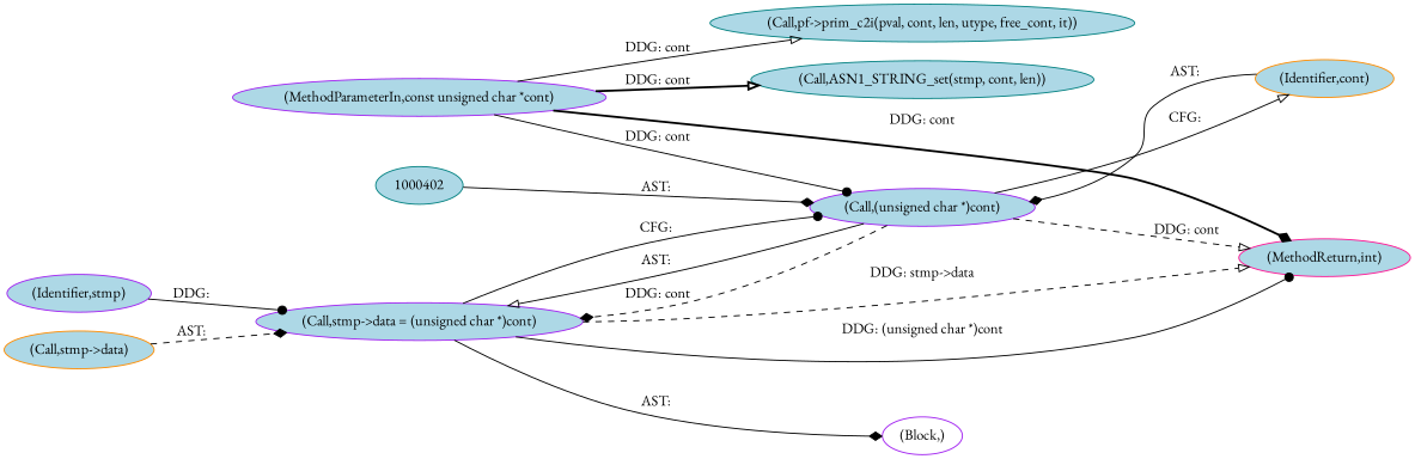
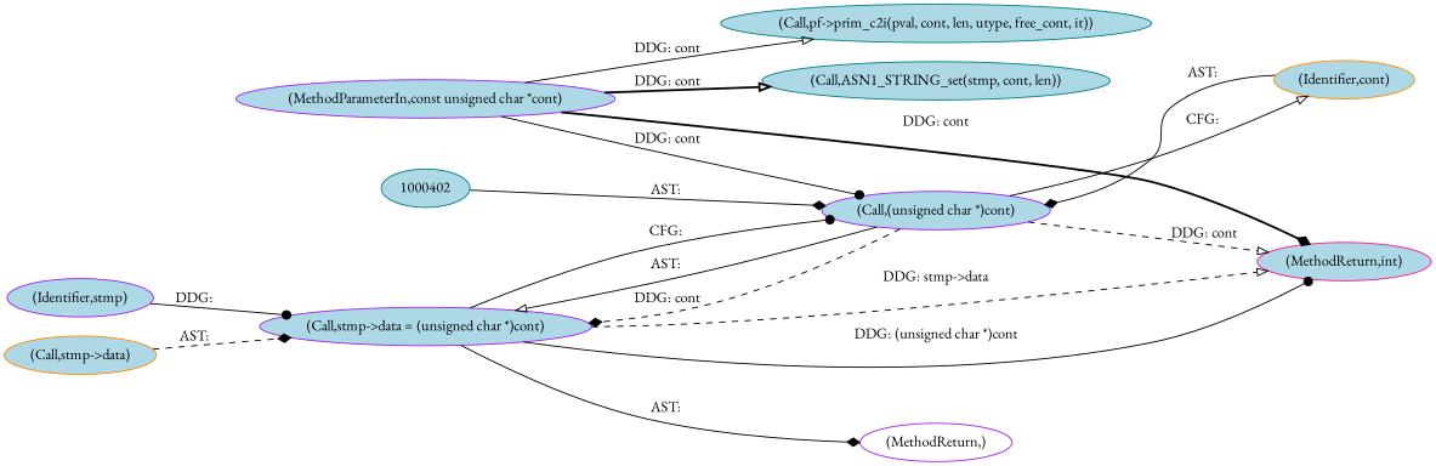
  digraph {
    fontname="EB Garamond"
    rankdir=LR
    node [color=purple fillcolor=lightblue fontname="EB Garamond" style=filled]
    edge [arrowhead=onormal fontname="EB Garamond" style=solid]
    n1 [label="(Call,stmp->data = (unsigned char *)cont)"]
    n2 [label="(Call,(unsigned char *)cont)"]
    n3 [color=deeppink label="(MethodReturn,int)"]
-   n4 [fillcolor=white label="(Block,)"]
+   n4 [fillcolor=white label="(MethodReturn,)"]
    n5 [color=darkorange label="(Identifier,cont)"]
    n6 [label="(MethodParameterIn,const unsigned char *cont)"]
    n7 [color=teal label="(Call,pf->prim_c2i(pval, cont, len, utype, free_cont, it))"]
    n8 [color=teal label="(Call,ASN1_STRING_set(stmp, cont, len))"]
    n9 [label="(Identifier,stmp)"]
    n10 [color=darkorange label="(Call,stmp->data)"]
    1000402 [color=teal]
    n1 -> n2 [arrowhead=dot label="CFG: "]
    n1 -> n3 [label="DDG: stmp->data" style=dashed]
    n1 -> n3 [arrowhead=dot label="DDG: (unsigned char *)cont"]
    n1 -> n4 [arrowhead=diamond label="AST: "]
    n2 -> n1 [label="AST: "]
    n2 -> n1 [arrowhead=diamond label="DDG: cont" style=dashed]
    n2 -> n3 [label="DDG: cont" style=dashed]
    n2 -> n5 [label="CFG: "]
    n5 -> n2 [arrowhead=diamond label="AST: "]
    n6 -> n2 [arrowhead=dot label="DDG: cont"]
    n6 -> n3 [arrowhead=diamond label="DDG: cont" style=bold]
    n6 -> n7 [label="DDG: cont"]
    n6 -> n8 [label="DDG: cont" style=bold]
    n9 -> n1 [arrowhead=dot label="DDG: "]
    n10 -> n1 [arrowhead=diamond label="AST: " style=dashed]
    1000402 -> n2 [arrowhead=diamond label="AST: "]
  }
